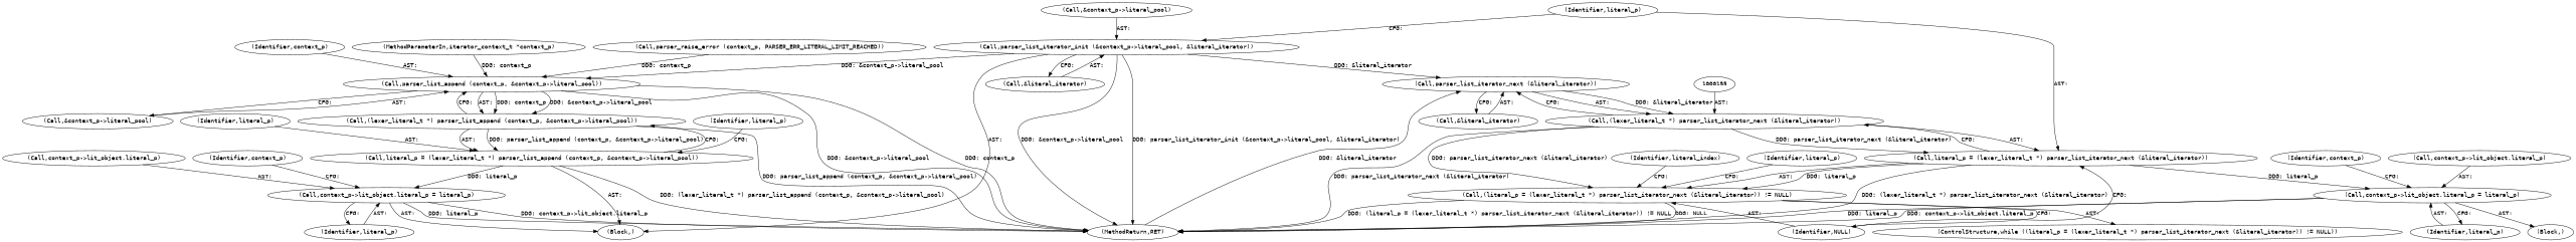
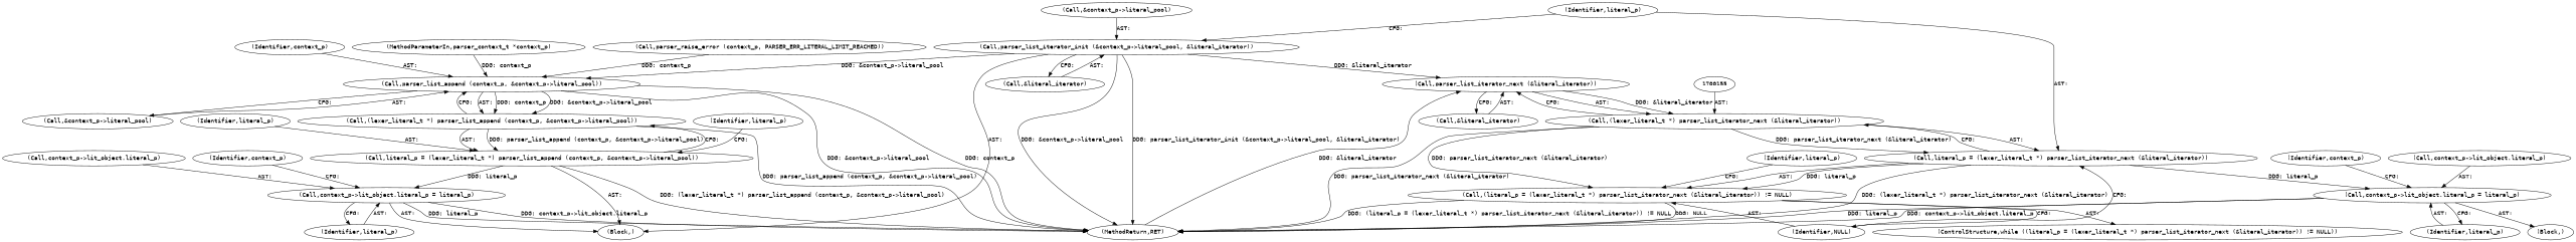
  digraph {
    fontname="DejaVu Sans Mono"
    node [fontname="DejaVu Sans Mono"]
    edge [fontname="DejaVu Sans Mono"]
    n1 [label="(Call,parser_list_iterator_init (&context_p->literal_pool, &literal_iterator))"]
    n2 [label="(Call,parser_list_iterator_next (&literal_iterator))"]
    n3 [label="(Call,parser_list_append (context_p, &context_p->literal_pool))"]
    n4 [label="(Block,)"]
    n5 [label="(MethodReturn,RET)"]
    n6 [label="(Call,&literal_iterator)"]
    n7 [label="(Call,(lexer_literal_t *) parser_list_iterator_next (&literal_iterator))"]
    n8 [label="(Call,&literal_iterator)"]
    n9 [label="(Call,(lexer_literal_t *) parser_list_append (context_p, &context_p->literal_pool))"]
    n10 [label="(Call,&context_p->literal_pool)"]
    n11 [label="(Call,(literal_p = (lexer_literal_t *) parser_list_iterator_next (&literal_iterator)) != NULL)"]
    n12 [label="(Call,literal_p = (lexer_literal_t *) parser_list_iterator_next (&literal_iterator))"]
    n13 [label="(Identifier,NULL)"]
    n14 [label="(ControlStructure,while ((literal_p = (lexer_literal_t *) parser_list_iterator_next (&literal_iterator)) != NULL))"]
    n15 [label="(Call,context_p->lit_object.literal_p = literal_p)"]
    n16 [label="(Identifier,literal_p)"]
    n17 [label="(Block,)"]
    n18 [label="(Call,literal_p = (lexer_literal_t *) parser_list_append (context_p, &context_p->literal_pool))"]
    n19 [label="(Call,context_p->lit_object.literal_p = literal_p)"]
    n20 [label="(Identifier,literal_p)"]
    n21 [label="(Call,context_p->lit_object.literal_p)"]
    n22 [label="(Identifier,context_p)"]
-   n23 [label="(MethodParameterIn,iterator_context_t *context_p)"]
+   n23 [label="(MethodParameterIn,parser_context_t *context_p)"]
    n24 [label="(Identifier,literal_p)"]
    n25 [label="(Identifier,literal_p)"]
    n26 [label="(Call,&context_p->literal_pool)"]
-   n27 [label="(Identifier,literal_index)"]
    n28 [label="(Call,parser_raise_error (context_p, PARSER_ERR_LITERAL_LIMIT_REACHED))"]
    n29 [label="(Identifier,literal_p)"]
    n30 [label="(Identifier,context_p)"]
    n31 [label="(Identifier,literal_p)"]
    n32 [label="(Call,context_p->lit_object.literal_p)"]
    n33 [label="(Identifier,context_p)"]
-   1000155
+   1000155 [label=1700155]
    n1 -> n2 [label="DDG: &literal_iterator"]
    n1 -> n3 [label="DDG: &context_p->literal_pool"]
    n1 -> n4 [label="AST: "]
    n1 -> n5 [label="DDG: &context_p->literal_pool"]
    n1 -> n5 [label="DDG: parser_list_iterator_init (&context_p->literal_pool, &literal_iterator)"]
    n1 -> n6 [label="CFG: "]
    n2 -> n7 [label="AST: "]
    n2 -> n7 [label="DDG: &literal_iterator"]
    n2 -> n8 [label="CFG: "]
    n3 -> n5 [label="DDG: context_p"]
    n3 -> n5 [label="DDG: &context_p->literal_pool"]
    n3 -> n9 [label="AST: "]
    n3 -> n9 [label="DDG: context_p"]
    n3 -> n9 [label="DDG: &context_p->literal_pool"]
    n3 -> n10 [label="CFG: "]
    n5 -> n2 [label="DDG: &literal_iterator"]
    n6 -> n1 [label="AST: "]
    n7 -> n2 [label="CFG: "]
    n7 -> n5 [label="DDG: parser_list_iterator_next (&literal_iterator)"]
    n7 -> n11 [label="DDG: parser_list_iterator_next (&literal_iterator)"]
    n7 -> n12 [label="AST: "]
    n7 -> n12 [label="DDG: parser_list_iterator_next (&literal_iterator)"]
    n8 -> n2 [label="AST: "]
    n9 -> n3 [label="CFG: "]
    n9 -> n5 [label="DDG: parser_list_append (context_p, &context_p->literal_pool)"]
    n9 -> n18 [label="AST: "]
    n9 -> n18 [label="DDG: parser_list_append (context_p, &context_p->literal_pool)"]
    n10 -> n3 [label="AST: "]
    n11 -> n5 [label="DDG: NULL"]
    n11 -> n5 [label="DDG: (literal_p = (lexer_literal_t *) parser_list_iterator_next (&literal_iterator)) != NULL"]
    n11 -> n13 [label="CFG: "]
    n11 -> n14 [label="AST: "]
    n12 -> n5 [label="DDG: (lexer_literal_t *) parser_list_iterator_next (&literal_iterator)"]
    n12 -> n7 [label="CFG: "]
    n12 -> n11 [label="AST: "]
    n12 -> n11 [label="DDG: literal_p"]
    n12 -> n15 [label="DDG: literal_p"]
    n13 -> n11 [label="AST: "]
    n13 -> n12 [label="CFG: "]
    n15 -> n5 [label="DDG: context_p->lit_object.literal_p"]
    n15 -> n5 [label="DDG: literal_p"]
    n15 -> n16 [label="CFG: "]
    n15 -> n17 [label="AST: "]
    n16 -> n15 [label="AST: "]
    n18 -> n4 [label="AST: "]
    n18 -> n5 [label="DDG: (lexer_literal_t *) parser_list_append (context_p, &context_p->literal_pool)"]
    n18 -> n9 [label="CFG: "]
    n18 -> n19 [label="DDG: literal_p"]
    n19 -> n4 [label="AST: "]
    n19 -> n5 [label="DDG: literal_p"]
    n19 -> n5 [label="DDG: context_p->lit_object.literal_p"]
    n19 -> n20 [label="CFG: "]
    n20 -> n19 [label="AST: "]
    n21 -> n15 [label="AST: "]
    n22 -> n3 [label="AST: "]
    n23 -> n3 [label="DDG: context_p"]
    n24 -> n18 [label="AST: "]
    n25 -> n18 [label="CFG: "]
    n26 -> n1 [label="AST: "]
-   n27 -> n11 [label="CFG: "]
    n28 -> n3 [label="DDG: context_p"]
    n29 -> n11 [label="CFG: "]
    n30 -> n19 [label="CFG: "]
    n31 -> n1 [label="CFG: "]
    n31 -> n12 [label="AST: "]
    n32 -> n19 [label="AST: "]
    n33 -> n15 [label="CFG: "]
    1000155 -> n7 [label="AST: "]
  }
